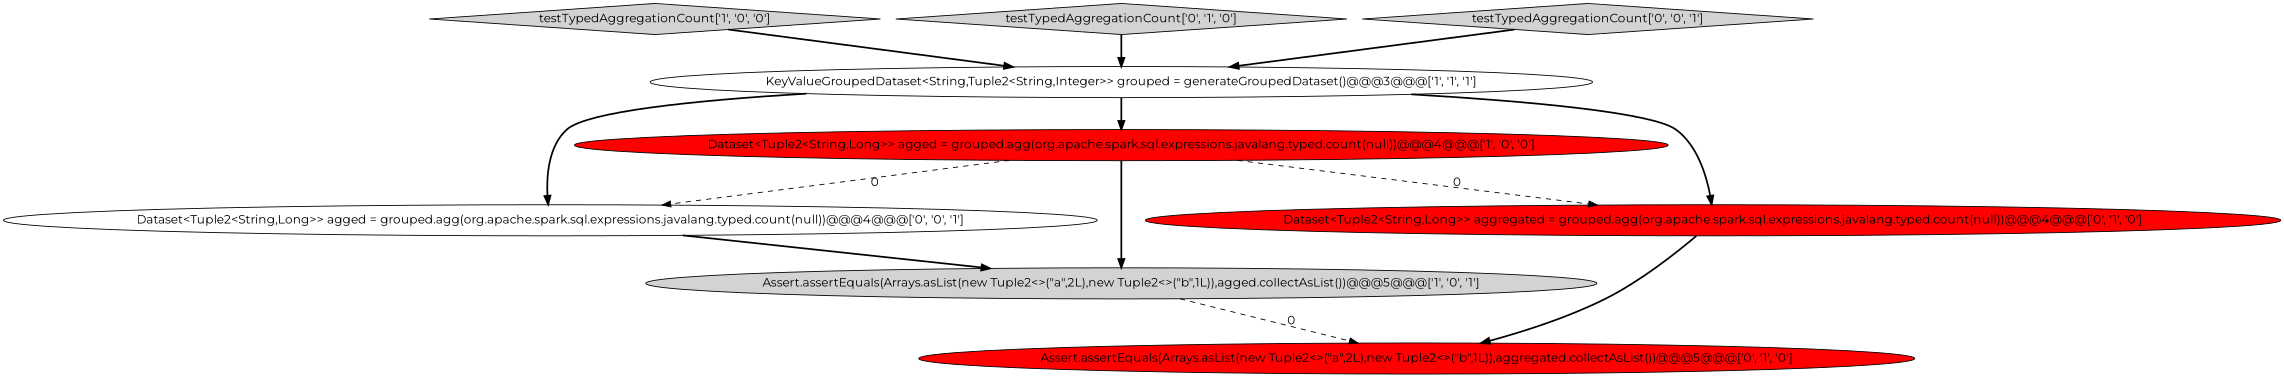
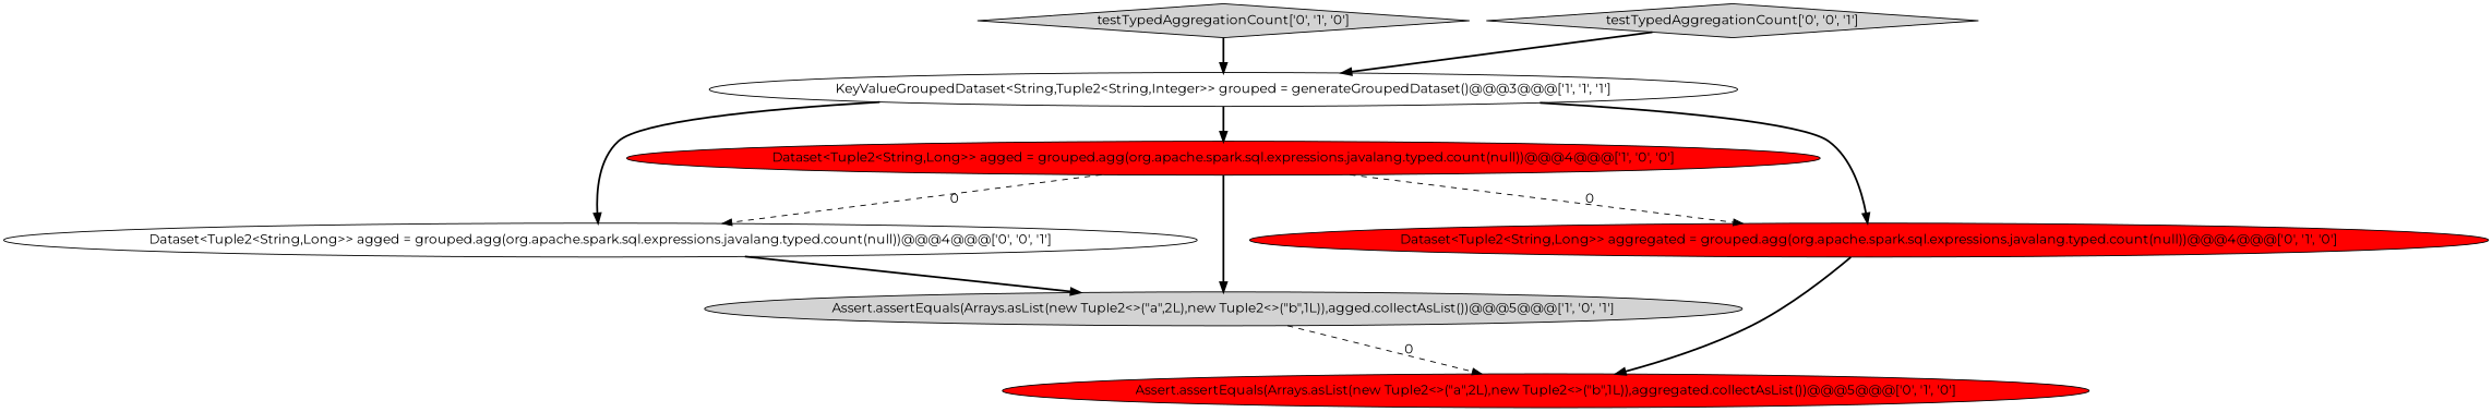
  digraph {
    fontname=Montserrat
    node [fillcolor=lightgray shape=ellipse style=filled fontname=Montserrat]
    edge [style=bold fontname=Montserrat]
    n1 [label="Assert.assertEquals(Arrays.asList(new Tuple2<>(\"a\",2L),new Tuple2<>(\"b\",1L)),agged.collectAsList())@@@5@@@['1', '0', '1']"]
    n2 [fillcolor=red label="Assert.assertEquals(Arrays.asList(new Tuple2<>(\"a\",2L),new Tuple2<>(\"b\",1L)),aggregated.collectAsList())@@@5@@@['0', '1', '0']"]
-   n3 [label="testTypedAggregationCount['1', '0', '0']" shape=diamond]
    n4 [fillcolor=white label="KeyValueGroupedDataset<String,Tuple2<String,Integer>> grouped = generateGroupedDataset()@@@3@@@['1', '1', '1']"]
    n5 [fillcolor=red label="Dataset<Tuple2<String,Long>> agged = grouped.agg(org.apache.spark.sql.expressions.javalang.typed.count(null))@@@4@@@['1', '0', '0']"]
    n6 [fillcolor=red label="Dataset<Tuple2<String,Long>> aggregated = grouped.agg(org.apache.spark.sql.expressions.javalang.typed.count(null))@@@4@@@['0', '1', '0']"]
    n7 [fillcolor=white label="Dataset<Tuple2<String,Long>> agged = grouped.agg(org.apache.spark.sql.expressions.javalang.typed.count(null))@@@4@@@['0', '0', '1']"]
    n8 [label="testTypedAggregationCount['0', '1', '0']" shape=diamond]
    n9 [label="testTypedAggregationCount['0', '0', '1']" shape=diamond]
    n1 -> n2 [label=0 style=dashed]
-   n3 -> n4
    n4 -> n5
    n4 -> n6
    n4 -> n7
    n5 -> n1
    n5 -> n6 [label=0 style=dashed]
    n5 -> n7 [label=0 style=dashed]
    n6 -> n2
    n7 -> n1
    n8 -> n4
    n9 -> n4
  }
